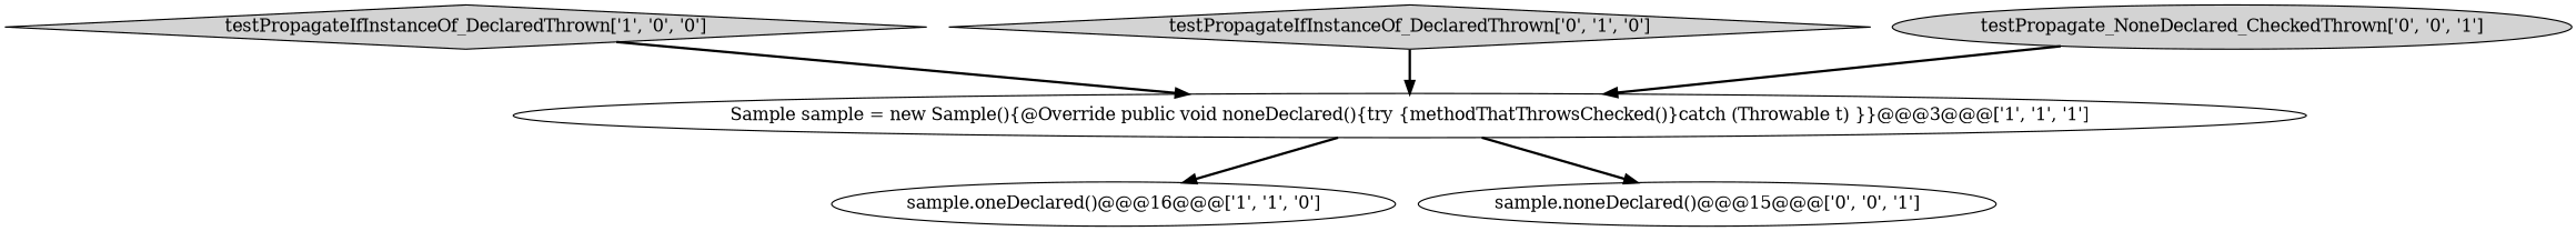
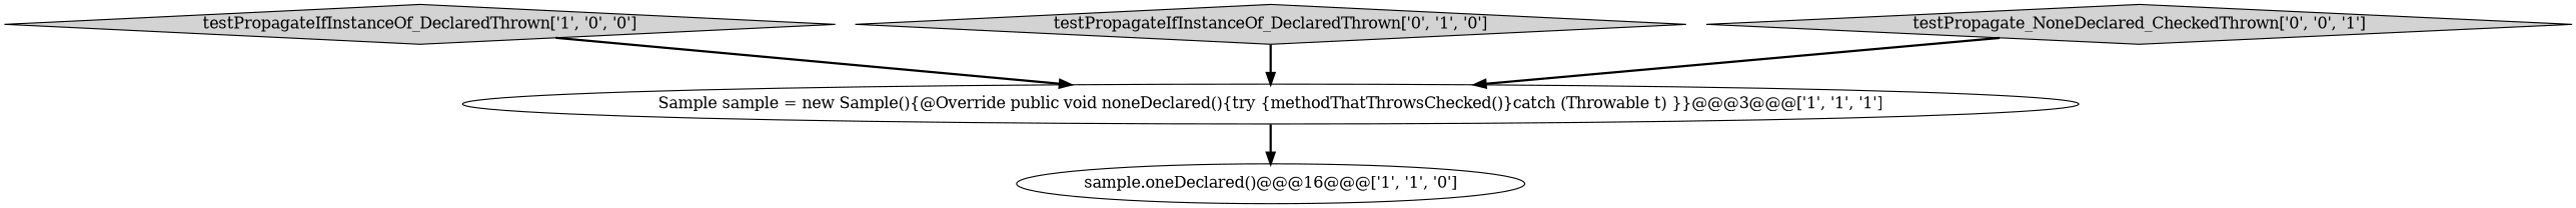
  digraph {
    fontname="DejaVu Serif"
    node [fillcolor=white fontname="DejaVu Serif" shape=ellipse style=filled]
    edge [fontname="DejaVu Serif" style=bold]
    n1 [label="sample.oneDeclared()@@@16@@@['1', '1', '0']"]
-   n2 [label="sample.noneDeclared()@@@15@@@['0', '0', '1']"]
    n3 [fillcolor=lightgray label="testPropagateIfInstanceOf_DeclaredThrown['1', '0', '0']" shape=diamond]
    n4 [label="Sample sample = new Sample(){@Override public void noneDeclared(){try {methodThatThrowsChecked()}catch (Throwable t) }}@@@3@@@['1', '1', '1']"]
    n5 [fillcolor=lightgray label="testPropagateIfInstanceOf_DeclaredThrown['0', '1', '0']" shape=diamond]
-   n6 [fillcolor=lightgray label="testPropagate_NoneDeclared_CheckedThrown['0', '0', '1']"]
+   n6 [fillcolor=lightgray label="testPropagate_NoneDeclared_CheckedThrown['0', '0', '1']" shape=diamond]
    n3 -> n4
    n4 -> n1
-   n4 -> n2
    n5 -> n4
    n6 -> n4
  }
